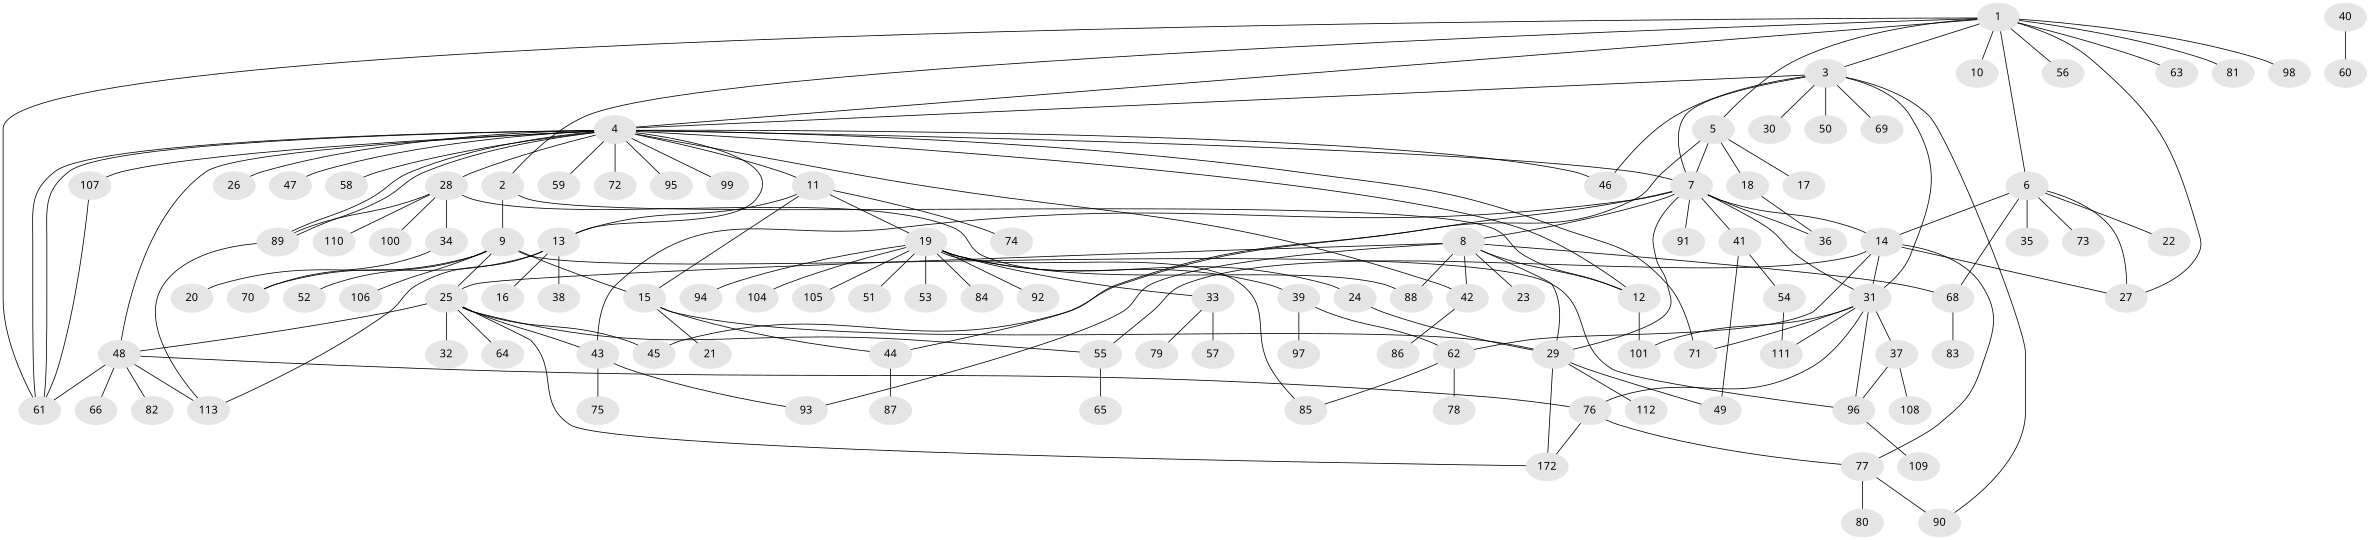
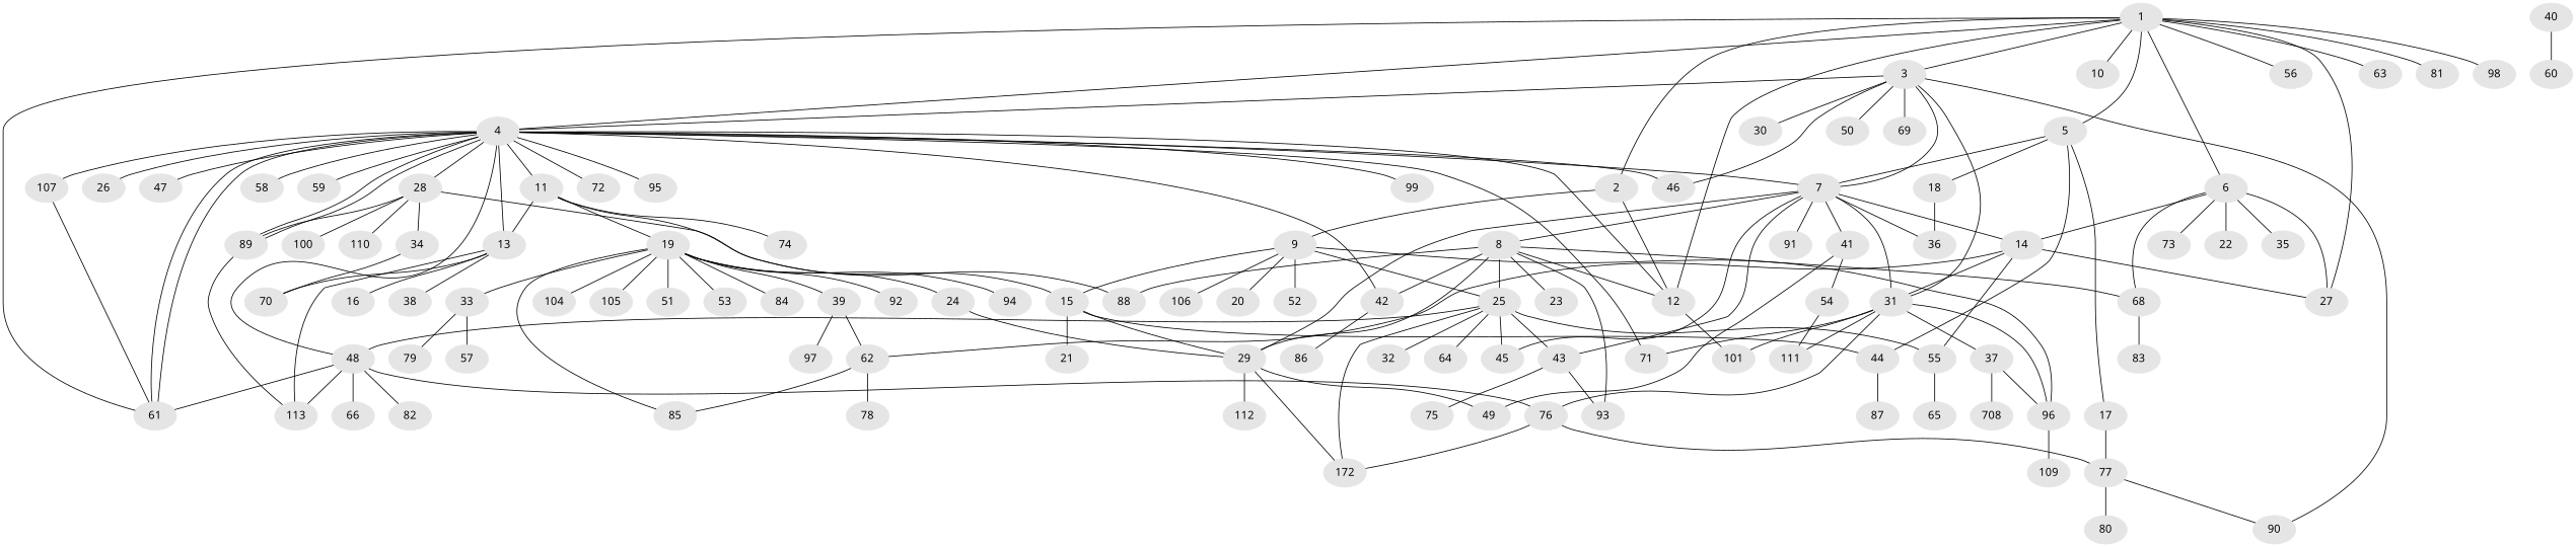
  graph {
    fontname="Noto Sans"
    node [color=gray90 fontname="Noto Sans" style=filled]
    edge [fontname="Noto Sans"]
    1
    2
    3
    4
    5
    6
    10
    12
    27
    56
    61
    63
    81
    98
    9
    7
    30
    31
    46
    50
    69
    90
    11
    13
    26
    28
    42
    47
    48
    58
    59
    71
    72
    89
    95
    99
    107
    17
    18
    44
    14
    22
    35
    68
    73
    101
    25
    15
    20
    52
    96
    106
    8
    29
    36
    41
    43
    91
    45
    37
    76
    111
    19
    74
    16
    38
    70
    113
    88
    34
    100
    110
    86
    66
    82
    87
    55
    62
    77
    83
    23
    93
    n83 [label=172]
    49
    112
    40
    60
    54
    75
    32
    64
    21
    109
    24
    33
    39
    51
    53
    84
    85
    92
    94
    104
    105
    65
    78
    80
    57
    79
    97
-   108
+   108 [label=708]
    1 -- 2
    1 -- 3
    1 -- 4
    1 -- 5
    1 -- 6
    1 -- 10
+   1 -- 12
    1 -- 27
    1 -- 56
    1 -- 61
    1 -- 63
    1 -- 81
    1 -- 98
    2 -- 12
    2 -- 9
    3 -- 4
    3 -- 7
    3 -- 30
    3 -- 31
    3 -- 46
    3 -- 50
    3 -- 69
    3 -- 90
    4 -- 12
    4 -- 61
    4 -- 61
    4 -- 7
    4 -- 46
    4 -- 11
    4 -- 13
    4 -- 26
    4 -- 28
    4 -- 42
    4 -- 47
    4 -- 48
    4 -- 58
    4 -- 59
    4 -- 71
    4 -- 72
    4 -- 89
    4 -- 89
    4 -- 95
    4 -- 99
    4 -- 107
    5 -- 7
    5 -- 17
    5 -- 18
    5 -- 44
    6 -- 27
    6 -- 14
    6 -- 22
    6 -- 35
    6 -- 68
    6 -- 73
    12 -- 101
    9 -- 25
    9 -- 15
    9 -- 20
    9 -- 52
    9 -- 96
    9 -- 106
    7 -- 31
    7 -- 14
    7 -- 8
    7 -- 29
    7 -- 36
    7 -- 41
    7 -- 43
    7 -- 91
    7 -- 45
    31 -- 71
    31 -- 101
    31 -- 96
    31 -- 37
    31 -- 76
    31 -- 111
    11 -- 13
    11 -- 15
    11 -- 19
    11 -- 74
    13 -- 16
    13 -- 38
    13 -- 70
    13 -- 113
    28 -- 89
    28 -- 88
    28 -- 34
    28 -- 100
    28 -- 110
    42 -- 86
    48 -- 61
    48 -- 76
    48 -- 113
    48 -- 66
    48 -- 82
    89 -- 113
    107 -- 61
    18 -- 36
    44 -- 87
    14 -- 27
    14 -- 31
    14 -- 55
    14 -- 62
-   14 -- 77
+   17 -- 77
    68 -- 83
    25 -- 48
    25 -- 43
    25 -- 45
    25 -- 55
    25 -- n83
    25 -- 32
    25 -- 64
    15 -- 44
    15 -- 29
    15 -- 21
    96 -- 109
    8 -- 12
    8 -- 42
    8 -- 68
    8 -- 25
    8 -- 29
    8 -- 88
    8 -- 23
    8 -- 93
    29 -- n83
    29 -- 49
    29 -- 112
    41 -- 49
    41 -- 54
    43 -- 93
    43 -- 75
    37 -- 96
    37 -- 108
    76 -- 77
    76 -- n83
    19 -- 24
    19 -- 33
    19 -- 39
    19 -- 51
    19 -- 53
    19 -- 84
    19 -- 85
    19 -- 92
    19 -- 94
    19 -- 104
    19 -- 105
    34 -- 70
    55 -- 65
    62 -- 85
    62 -- 78
    77 -- 90
    77 -- 80
    40 -- 60
    54 -- 111
    24 -- 29
    33 -- 57
    33 -- 79
    39 -- 62
    39 -- 97
  }
